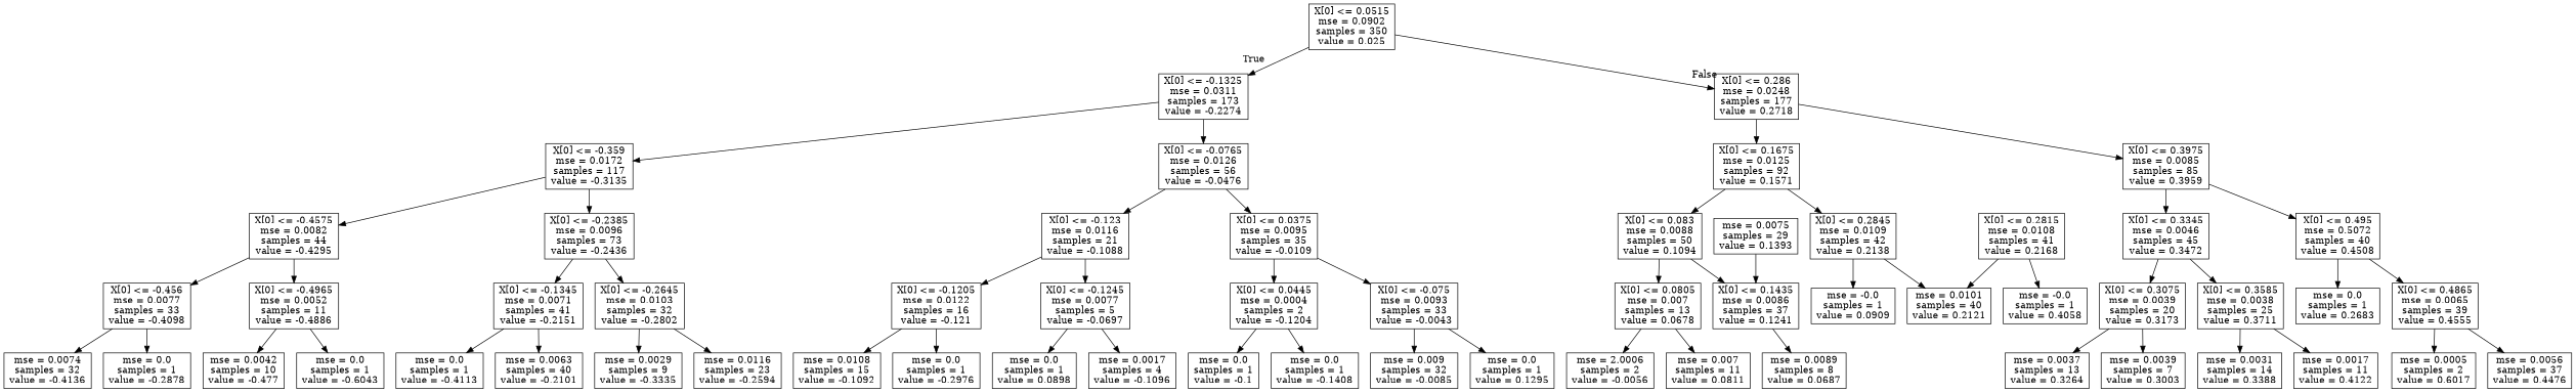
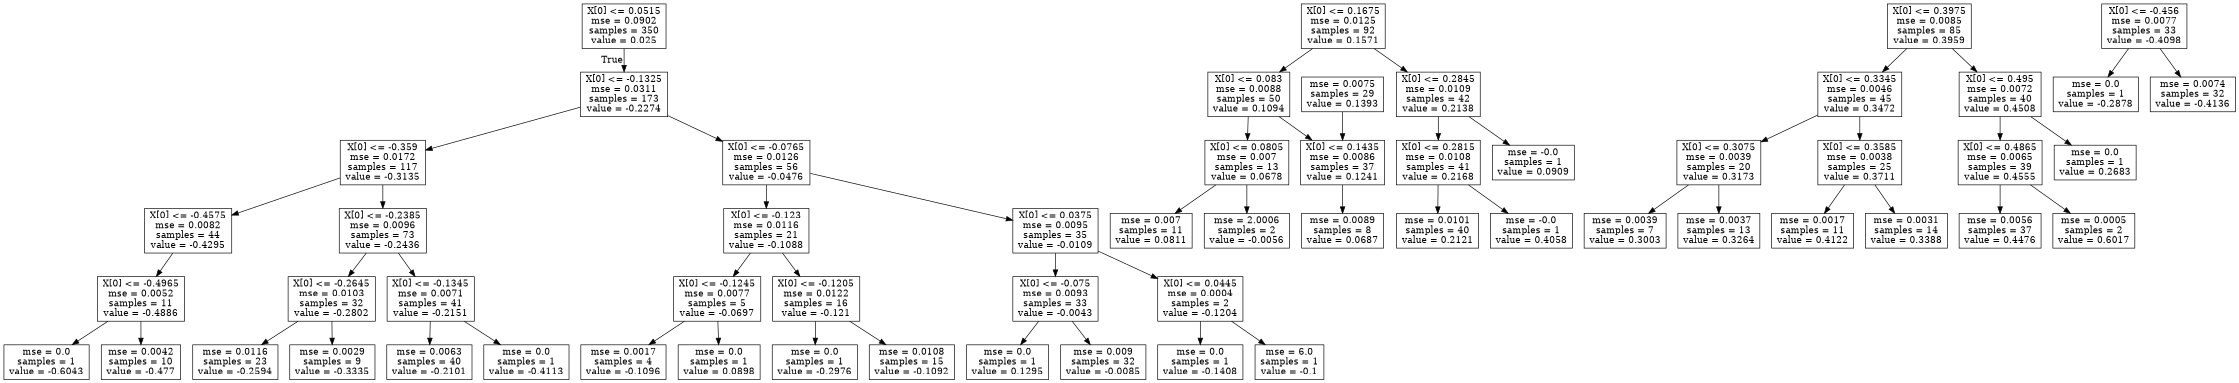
  digraph {
    node [shape=box]
    n1 [label="X[0] <= 0.0515\nmse = 0.0902\nsamples = 350\nvalue = 0.025"]
    n2 [label="X[0] <= -0.1325\nmse = 0.0311\nsamples = 173\nvalue = -0.2274"]
-   n3 [label="X[0] <= 0.286\nmse = 0.0248\nsamples = 177\nvalue = 0.2718"]
    n4 [label="X[0] <= -0.359\nmse = 0.0172\nsamples = 117\nvalue = -0.3135"]
    n5 [label="X[0] <= -0.0765\nmse = 0.0126\nsamples = 56\nvalue = -0.0476"]
    n6 [label="X[0] <= 0.1675\nmse = 0.0125\nsamples = 92\nvalue = 0.1571"]
    n7 [label="X[0] <= 0.3975\nmse = 0.0085\nsamples = 85\nvalue = 0.3959"]
    n8 [label="X[0] <= -0.4575\nmse = 0.0082\nsamples = 44\nvalue = -0.4295"]
    n9 [label="X[0] <= -0.2385\nmse = 0.0096\nsamples = 73\nvalue = -0.2436"]
    n10 [label="X[0] <= -0.123\nmse = 0.0116\nsamples = 21\nvalue = -0.1088"]
    n11 [label="X[0] <= 0.0375\nmse = 0.0095\nsamples = 35\nvalue = -0.0109"]
    n12 [label="X[0] <= -0.4965\nmse = 0.0052\nsamples = 11\nvalue = -0.4886"]
    n13 [label="X[0] <= -0.456\nmse = 0.0077\nsamples = 33\nvalue = -0.4098"]
    n14 [label="X[0] <= -0.2645\nmse = 0.0103\nsamples = 32\nvalue = -0.2802"]
    n15 [label="X[0] <= -0.1345\nmse = 0.0071\nsamples = 41\nvalue = -0.2151"]
    n16 [label="mse = 0.0\nsamples = 1\nvalue = -0.6043"]
    n17 [label="mse = 0.0042\nsamples = 10\nvalue = -0.477"]
    n18 [label="mse = 0.0\nsamples = 1\nvalue = -0.2878"]
    n19 [label="mse = 0.0074\nsamples = 32\nvalue = -0.4136"]
    n20 [label="mse = 0.0116\nsamples = 23\nvalue = -0.2594"]
    n21 [label="mse = 0.0029\nsamples = 9\nvalue = -0.3335"]
    n22 [label="mse = 0.0063\nsamples = 40\nvalue = -0.2101"]
    n23 [label="mse = 0.0\nsamples = 1\nvalue = -0.4113"]
    n24 [label="X[0] <= -0.1245\nmse = 0.0077\nsamples = 5\nvalue = -0.0697"]
    n25 [label="X[0] <= -0.1205\nmse = 0.0122\nsamples = 16\nvalue = -0.121"]
    n26 [label="X[0] <= -0.075\nmse = 0.0093\nsamples = 33\nvalue = -0.0043"]
    n27 [label="X[0] <= 0.0445\nmse = 0.0004\nsamples = 2\nvalue = -0.1204"]
    n28 [label="mse = 0.0017\nsamples = 4\nvalue = -0.1096"]
    n29 [label="mse = 0.0\nsamples = 1\nvalue = 0.0898"]
    n30 [label="mse = 0.0\nsamples = 1\nvalue = -0.2976"]
    n31 [label="mse = 0.0108\nsamples = 15\nvalue = -0.1092"]
    n32 [label="mse = 0.0\nsamples = 1\nvalue = 0.1295"]
    n33 [label="mse = 0.009\nsamples = 32\nvalue = -0.0085"]
    n34 [label="mse = 0.0\nsamples = 1\nvalue = -0.1408"]
-   n35 [label="mse = 0.0\nsamples = 1\nvalue = -0.1"]
+   n35 [label="mse = 6.0\nsamples = 1\nvalue = -0.1"]
    n36 [label="X[0] <= 0.083\nmse = 0.0088\nsamples = 50\nvalue = 0.1094"]
    n37 [label="X[0] <= 0.2845\nmse = 0.0109\nsamples = 42\nvalue = 0.2138"]
    n38 [label="X[0] <= 0.3345\nmse = 0.0046\nsamples = 45\nvalue = 0.3472"]
-   n39 [label="X[0] <= 0.495\nmse = 0.5072\nsamples = 40\nvalue = 0.4508"]
+   n39 [label="X[0] <= 0.495\nmse = 0.0072\nsamples = 40\nvalue = 0.4508"]
    n40 [label="X[0] <= 0.0805\nmse = 0.007\nsamples = 13\nvalue = 0.0678"]
    n41 [label="X[0] <= 0.1435\nmse = 0.0086\nsamples = 37\nvalue = 0.1241"]
    n42 [label="X[0] <= 0.2815\nmse = 0.0108\nsamples = 41\nvalue = 0.2168"]
    n43 [label="mse = -0.0\nsamples = 1\nvalue = 0.0909"]
    n44 [label="mse = 0.007\nsamples = 11\nvalue = 0.0811"]
    n45 [label="mse = 2.0006\nsamples = 2\nvalue = -0.0056"]
    n46 [label="mse = 0.0089\nsamples = 8\nvalue = 0.0687"]
    n47 [label="mse = 0.0075\nsamples = 29\nvalue = 0.1393"]
    n48 [label="mse = 0.0101\nsamples = 40\nvalue = 0.2121"]
    n49 [label="mse = -0.0\nsamples = 1\nvalue = 0.4058"]
    n50 [label="X[0] <= 0.3075\nmse = 0.0039\nsamples = 20\nvalue = 0.3173"]
    n51 [label="X[0] <= 0.3585\nmse = 0.0038\nsamples = 25\nvalue = 0.3711"]
    n52 [label="X[0] <= 0.4865\nmse = 0.0065\nsamples = 39\nvalue = 0.4555"]
    n53 [label="mse = 0.0\nsamples = 1\nvalue = 0.2683"]
    n54 [label="mse = 0.0039\nsamples = 7\nvalue = 0.3003"]
    n55 [label="mse = 0.0037\nsamples = 13\nvalue = 0.3264"]
    n56 [label="mse = 0.0017\nsamples = 11\nvalue = 0.4122"]
    n57 [label="mse = 0.0031\nsamples = 14\nvalue = 0.3388"]
    n58 [label="mse = 0.0056\nsamples = 37\nvalue = 0.4476"]
    n59 [label="mse = 0.0005\nsamples = 2\nvalue = 0.6017"]
    n1 -> n2 [headlabel=True labelangle=45 labeldistance=2.5]
-   n1 -> n3 [headlabel=False labelangle=-45 labeldistance=2.5]
    n2 -> n4
    n2 -> n5
-   n3 -> n6
-   n3 -> n7
    n4 -> n8
    n4 -> n9
    n5 -> n10
    n5 -> n11
    n6 -> n36
    n6 -> n37
    n7 -> n38
    n7 -> n39
    n8 -> n12
-   n8 -> n13
    n9 -> n14
    n9 -> n15
    n10 -> n24
    n10 -> n25
    n11 -> n26
    n11 -> n27
    n12 -> n16
    n12 -> n17
    n13 -> n18
    n13 -> n19
    n14 -> n20
    n14 -> n21
    n15 -> n22
    n15 -> n23
    n24 -> n28
    n24 -> n29
    n25 -> n30
    n25 -> n31
    n26 -> n32
    n26 -> n33
    n27 -> n34
    n27 -> n35
    n36 -> n40
    n36 -> n41
-   n37 -> n48
+   n37 -> n42
    n37 -> n43
    n38 -> n50
    n38 -> n51
    n39 -> n52
    n39 -> n53
    n40 -> n44
    n40 -> n45
    n41 -> n46
    n42 -> n48
    n42 -> n49
    n47 -> n41
    n50 -> n54
    n50 -> n55
    n51 -> n56
    n51 -> n57
    n52 -> n58
    n52 -> n59
  }
